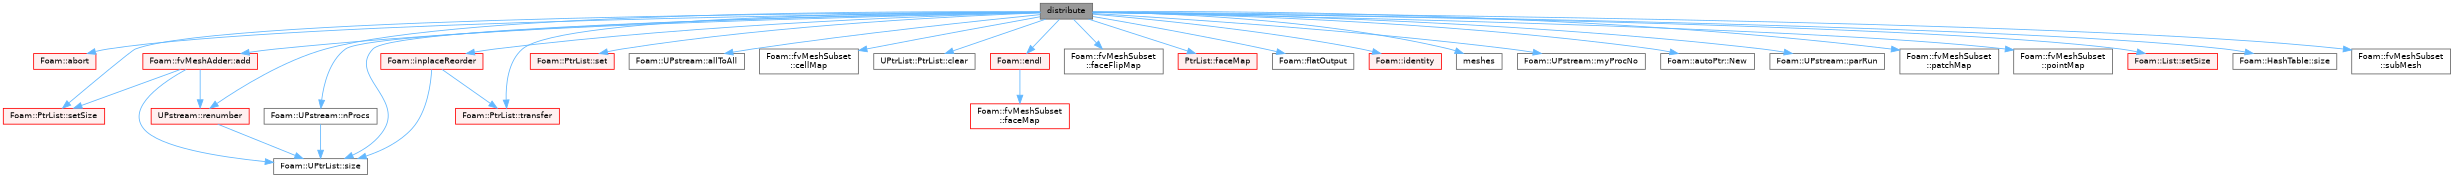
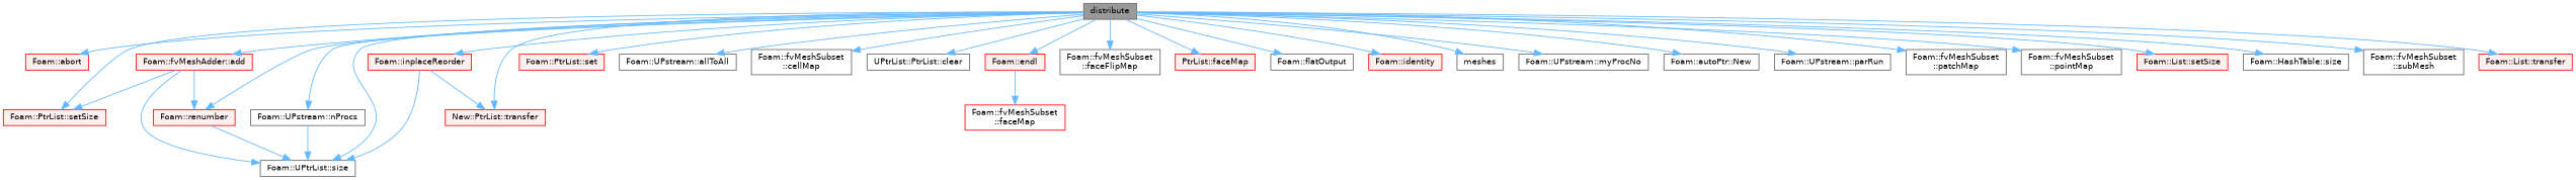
  digraph {
    rankdir=TB
    node [color=grey40 fillcolor=white fontname=Helvetica fontsize=10 shape=box style=filled]
    edge [color=steelblue1 fontname=Helvetica fontsize=10 labelfontname=Helvetica labelfontsize=10 style=solid]
    n1 [color=gray40 fillcolor=grey60 fontcolor=black height=0.2 label=distribute width=0.4]
    n2 [color=red fillcolor="#FFF0F0" height=0.2 label="Foam::abort" width=0.4]
    n3 [color=red fillcolor="#FFF0F0" height=0.2 label="Foam::fvMeshAdder::add" width=0.4]
    n4 [color=red fillcolor="#FFF0F0" height=0.2 label="Foam::PtrList::set" width=0.4]
    n5 [color=red fillcolor="#FFF0F0" height=0.2 label="Foam::PtrList::setSize" width=0.4]
    n6 [height=0.2 label="Foam::UPtrList::size" width=0.4]
    n7 [height=0.2 label="Foam::UPstream::allToAll" width=0.4]
    n8 [height=0.2 label="Foam::fvMeshSubset\l::cellMap" width=0.4]
    n9 [height=0.2 label="UPtrList::PtrList::clear" width=0.4]
    n10 [color=red fillcolor="#FFF0F0" height=0.2 label="Foam::endl" width=0.4]
    n11 [height=0.2 label="Foam::fvMeshSubset\l::faceFlipMap" width=0.4]
    n12 [color=red fillcolor="#FFF0F0" height=0.2 label="PtrList::faceMap" width=0.4]
    n13 [height=0.2 label="Foam::flatOutput" width=0.4]
    n14 [color=red fillcolor="#FFF0F0" height=0.2 label="Foam::identity" width=0.4]
    n15 [color=red fillcolor="#FFF0F0" height=0.2 label="Foam::inplaceReorder" width=0.4]
-   n16 [color=red fillcolor="#FFF0F0" height=0.2 label="Foam::PtrList::transfer" width=0.4]
+   n16 [color=red fillcolor="#FFF0F0" height=0.2 label="New::PtrList::transfer" width=0.4]
    n17 [height=0.2 label=meshes width=0.4]
    n18 [height=0.2 label="Foam::UPstream::myProcNo" width=0.4]
    n19 [height=0.2 label="Foam::autoPtr::New" width=0.4]
    n20 [height=0.2 label="Foam::UPstream::nProcs" width=0.4]
    n21 [height=0.2 label="Foam::UPstream::parRun" width=0.4]
    n22 [height=0.2 label="Foam::fvMeshSubset\l::patchMap" width=0.4]
    n23 [height=0.2 label="Foam::fvMeshSubset\l::pointMap" width=0.4]
-   n24 [color=red fillcolor="#FFF0F0" height=0.2 label="UPstream::renumber" width=0.4]
+   n24 [color=red fillcolor="#FFF0F0" height=0.2 label="Foam::renumber" width=0.4]
    n25 [color=red fillcolor="#FFF0F0" height=0.2 label="Foam::List::setSize" width=0.4]
    n26 [height=0.2 label="Foam::HashTable::size" width=0.4]
    n27 [height=0.2 label="Foam::fvMeshSubset\l::subMesh" width=0.4]
+   n28 [color=red fillcolor="#FFF0F0" height=0.2 label="Foam::List::transfer" width=0.4]
    n29 [color=red height=0.2 label="Foam::fvMeshSubset\l::faceMap" width=0.4]
    n1 -> n2
    n1 -> n3
    n1 -> n4
    n1 -> n5
    n1 -> n6
    n1 -> n7
    n1 -> n8
    n1 -> n9
    n1 -> n10
    n1 -> n11
    n1 -> n12
    n1 -> n13
    n1 -> n14
    n1 -> n15
    n1 -> n16
    n1 -> n17
    n1 -> n18
    n1 -> n19
    n1 -> n20
    n1 -> n21
    n1 -> n22
    n1 -> n23
    n1 -> n24
    n1 -> n25
    n1 -> n26
    n1 -> n27
+   n1 -> n28
    n3 -> n5
    n3 -> n6
    n3 -> n24
    n10 -> n29
    n15 -> n6
    n15 -> n16
    n20 -> n6
    n24 -> n6
  }
